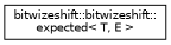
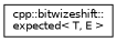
  digraph {
    rankdir=LR
-   n1 [color=black fillcolor=white fontname=Helvetica fontsize=10 height=0.2 label="bitwizeshift::bitwizeshift::\lexpected\< T, E \>" shape=record style=filled width=0.4]
+   n1 [color=black fillcolor=white fontname=Helvetica fontsize=10 height=0.2 label="cpp::bitwizeshift::\lexpected\< T, E \>" shape=record style=filled width=0.4]
  }
